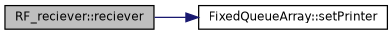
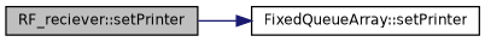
  digraph {
    rankdir=LR
    node [color=black fontname=Helvetica fontsize=10 shape=record style=filled]
-   n1 [fillcolor=grey75 fontcolor=black height=0.2 label="RF_reciever::reciever" width=0.4]
+   n1 [fillcolor=grey75 fontcolor=black height=0.2 label="RF_reciever::setPrinter" width=0.4]
    n2 [fillcolor=white height=0.2 label="FixedQueueArray::setPrinter" width=0.4]
    n1 -> n2 [color=midnightblue fontname=Helvetica fontsize=10 labelfontname=Helvetica labelfontsize=10 style=solid]
  }
